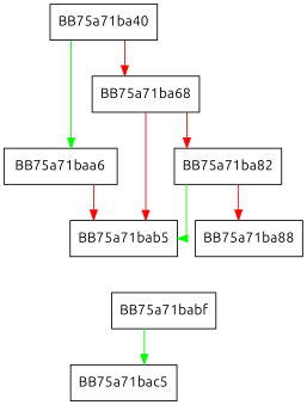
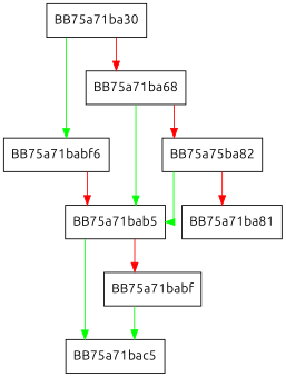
  digraph {
    fontname=Ubuntu
    splines=ortho
    node [fontname=Ubuntu shape=box]
    edge [color=green fontname=Ubuntu]
-   BB75a71ba40
-   BB75a71baa6
+   BB75a71ba40 [label=BB75a71ba30]
+   BB75a71baa6 [label=BB75a71babf6]
    BB75a71ba68
    BB75a71bab5
-   BB75a71ba82
+   BB75a71ba82 [label=BB75a75ba82]
    BB75a71bac5
    BB75a71babf
-   BB75a71ba88
+   BB75a71ba88 [label=BB75a71ba81]
    BB75a71ba40 -> BB75a71baa6
    BB75a71ba40 -> BB75a71ba68 [color=red]
    BB75a71baa6 -> BB75a71bab5 [color=red]
-   BB75a71ba68 -> BB75a71bab5 [color=red]
+   BB75a71ba68 -> BB75a71bab5
    BB75a71ba68 -> BB75a71ba82 [color=red]
+   BB75a71bab5 -> BB75a71bac5
+   BB75a71bab5 -> BB75a71babf [color=red]
    BB75a71ba82 -> BB75a71bab5
    BB75a71ba82 -> BB75a71ba88 [color=red]
    BB75a71babf -> BB75a71bac5
  }
